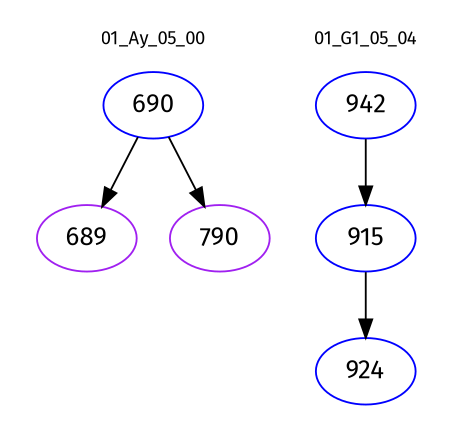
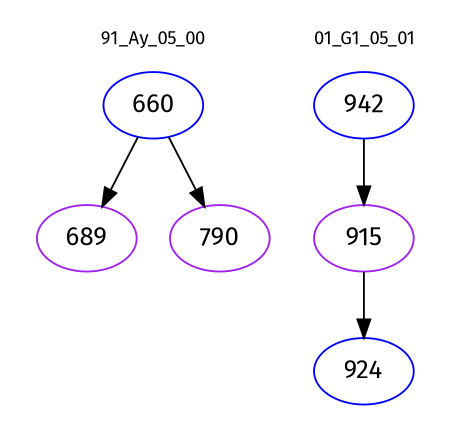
  digraph {
    fontname="Fira Sans"
    node [color=blue fontname="Fira Sans"]
    edge [color=black fontname="Fira Sans"]
    n1 [color=purple label=689]
-   n2 [label=690]
+   n2 [label=660]
    n3 [color=purple label=790]
    n4 [label=942]
-   n5 [label=915]
+   n5 [color=purple label=915]
    n6 [label=924]
    subgraph cluster_1 {
      color=white
      fontsize=10
-     label="01_Ay_05_00"
+     label="91_Ay_05_00"
      n1
      n2
      n3
    }
    subgraph cluster_2 {
      color=white
      fontsize=10
-     label="01_G1_05_04"
+     label="01_G1_05_01"
      n4
      n5
      n6
    }
    n2 -> n1
    n2 -> n3
    n4 -> n5
    n5 -> n6
  }
